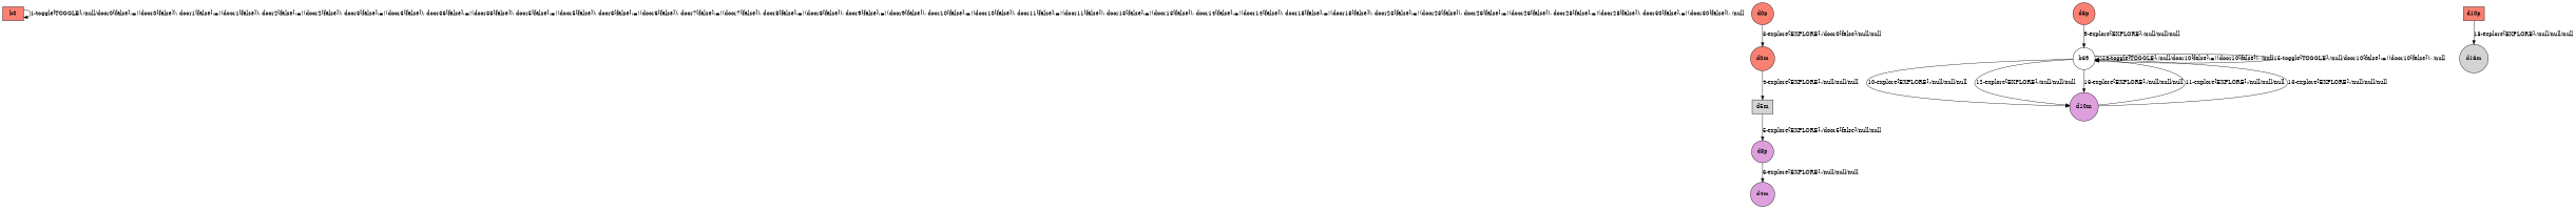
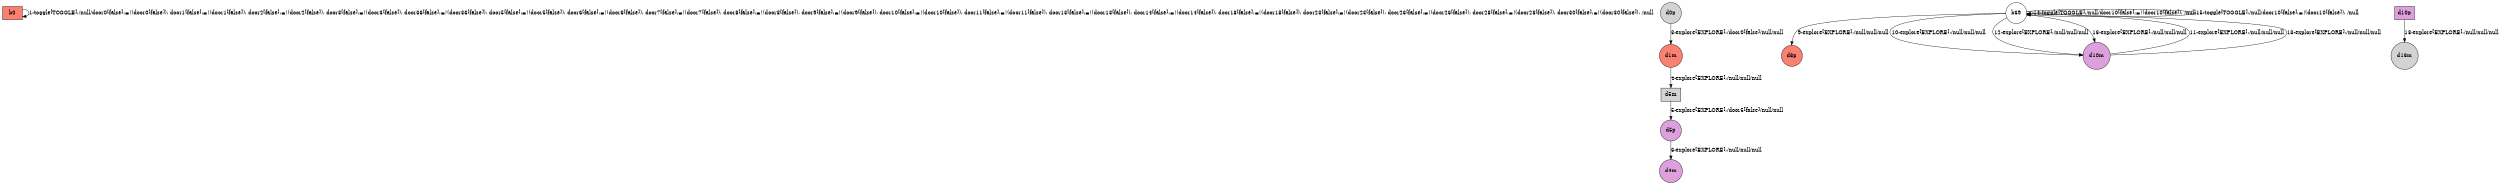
  digraph {
    node [fillcolor=salmon shape=circle style=filled]
    b0 [shape=box]
-   d0p
-   d0m
+   d0p [fillcolor=lightgrey]
+   d0m [label=d1m]
    d5m [fillcolor=lightgrey shape=box]
-   d5p [fillcolor=plum label=d8p]
+   d5p [fillcolor=plum]
    n6 [fillcolor=plum label=d4m]
    b69 [fillcolor=white]
    d6p
    d10m [fillcolor=plum]
-   d10p [shape=box]
+   d10p [fillcolor=plum shape=box]
    d16m [fillcolor=lightgrey]
    b0 -> b0 [label="1-toggle[TOGGLE];/null/door0[false]:=!(door0[false]); door1[false]:=!(door1[false]); door2[false]:=!(door2[false]); door3[false]:=!(door3[false]); door36[false]:=!(door36[false]); door5[false]:=!(door5[false]); door6[false]:=!(door6[false]); door7[false]:=!(door7[false]); door8[false]:=!(door8[false]); door9[false]:=!(door9[false]); door10[false]:=!(door10[false]); door11[false]:=!(door11[false]); door13[false]:=!(door13[false]); door14[false]:=!(door14[false]); door18[false]:=!(door18[false]); door23[false]:=!(door23[false]); door26[false]:=!(door26[false]); door28[false]:=!(door28[false]); door30[false]:=!(door30[false]); /null"]
    d0p -> d0m [label="3-explore[EXPLORE];/door0[false]/null/null"]
    d0m -> d5m [label="4-explore[EXPLORE];/null/null/null"]
    d5m -> d5p [label="5-explore[EXPLORE];/door5[false]/null/null"]
    d5p -> n6 [label="6-explore[EXPLORE];/null/null/null"]
    b69 -> b69 [label="14-toggle[TOGGLE];/null/door10[false]:=!(door10[false]); /null"]
    b69 -> b69 [label="15-toggle[TOGGLE];/null/door10[false]:=!(door10[false]); /null"]
    b69 -> d10m [label="10-explore[EXPLORE];/null/null/null"]
    b69 -> d10m [label="12-explore[EXPLORE];/null/null/null"]
    b69 -> d10m [label="16-explore[EXPLORE];/null/null/null"]
-   d6p -> b69 [label="9-explore[EXPLORE];/null/null/null"]
+   b69 -> d6p [label="9-explore[EXPLORE];/null/null/null"]
    d10m -> b69 [label="11-explore[EXPLORE];/null/null/null"]
    d10m -> b69 [label="13-explore[EXPLORE];/null/null/null"]
    d10p -> d16m [label="18-explore[EXPLORE];/null/null/null"]
  }
